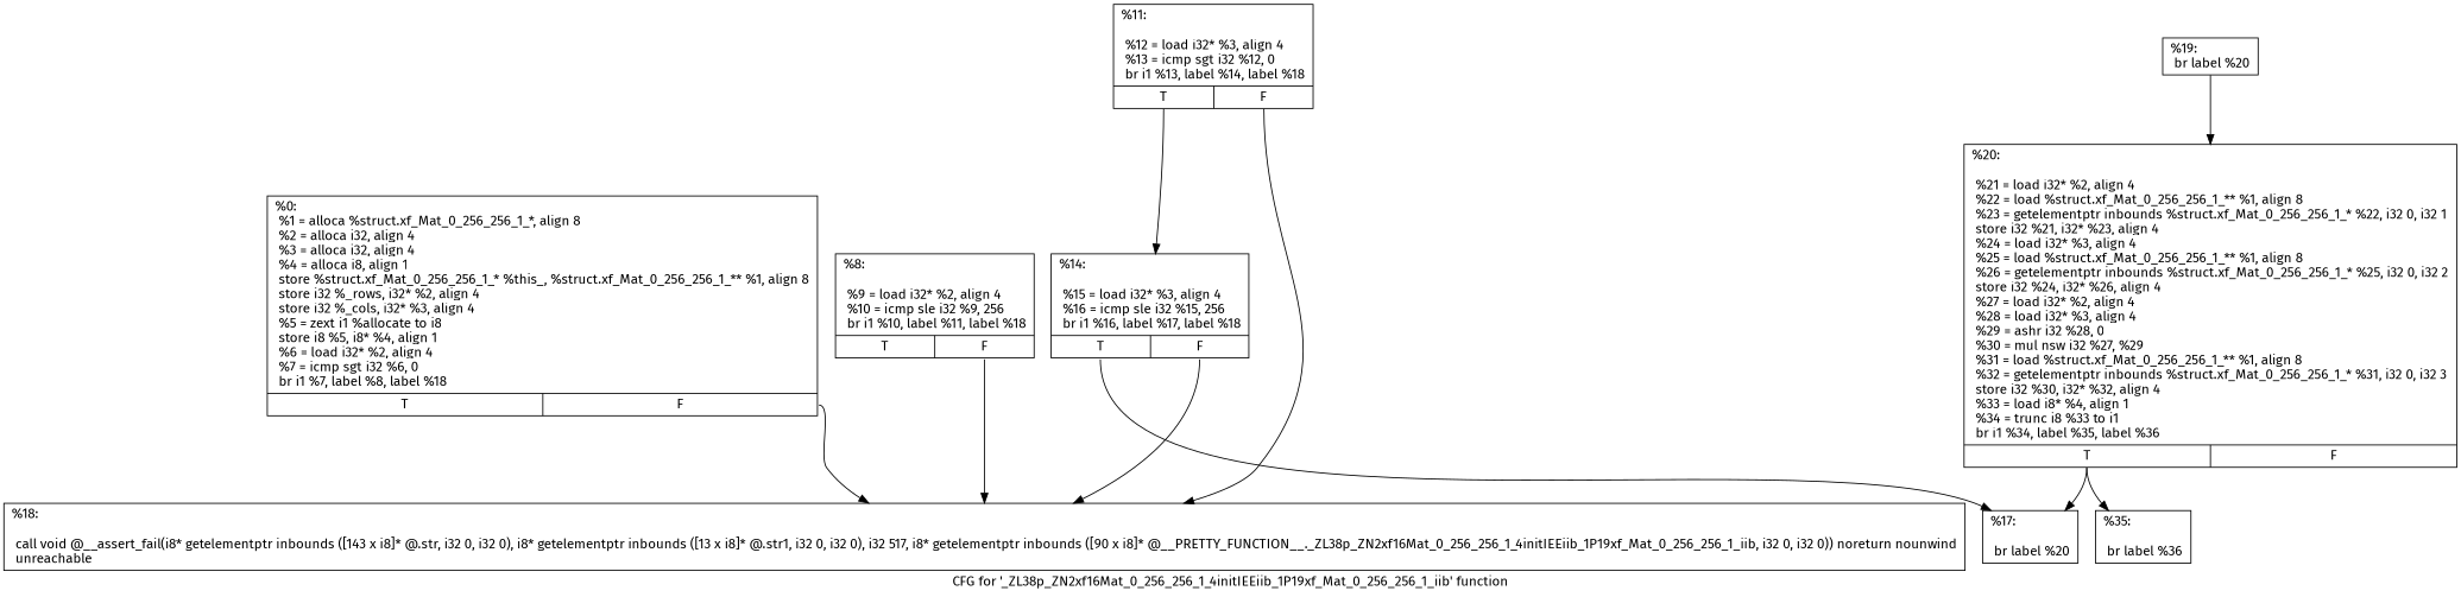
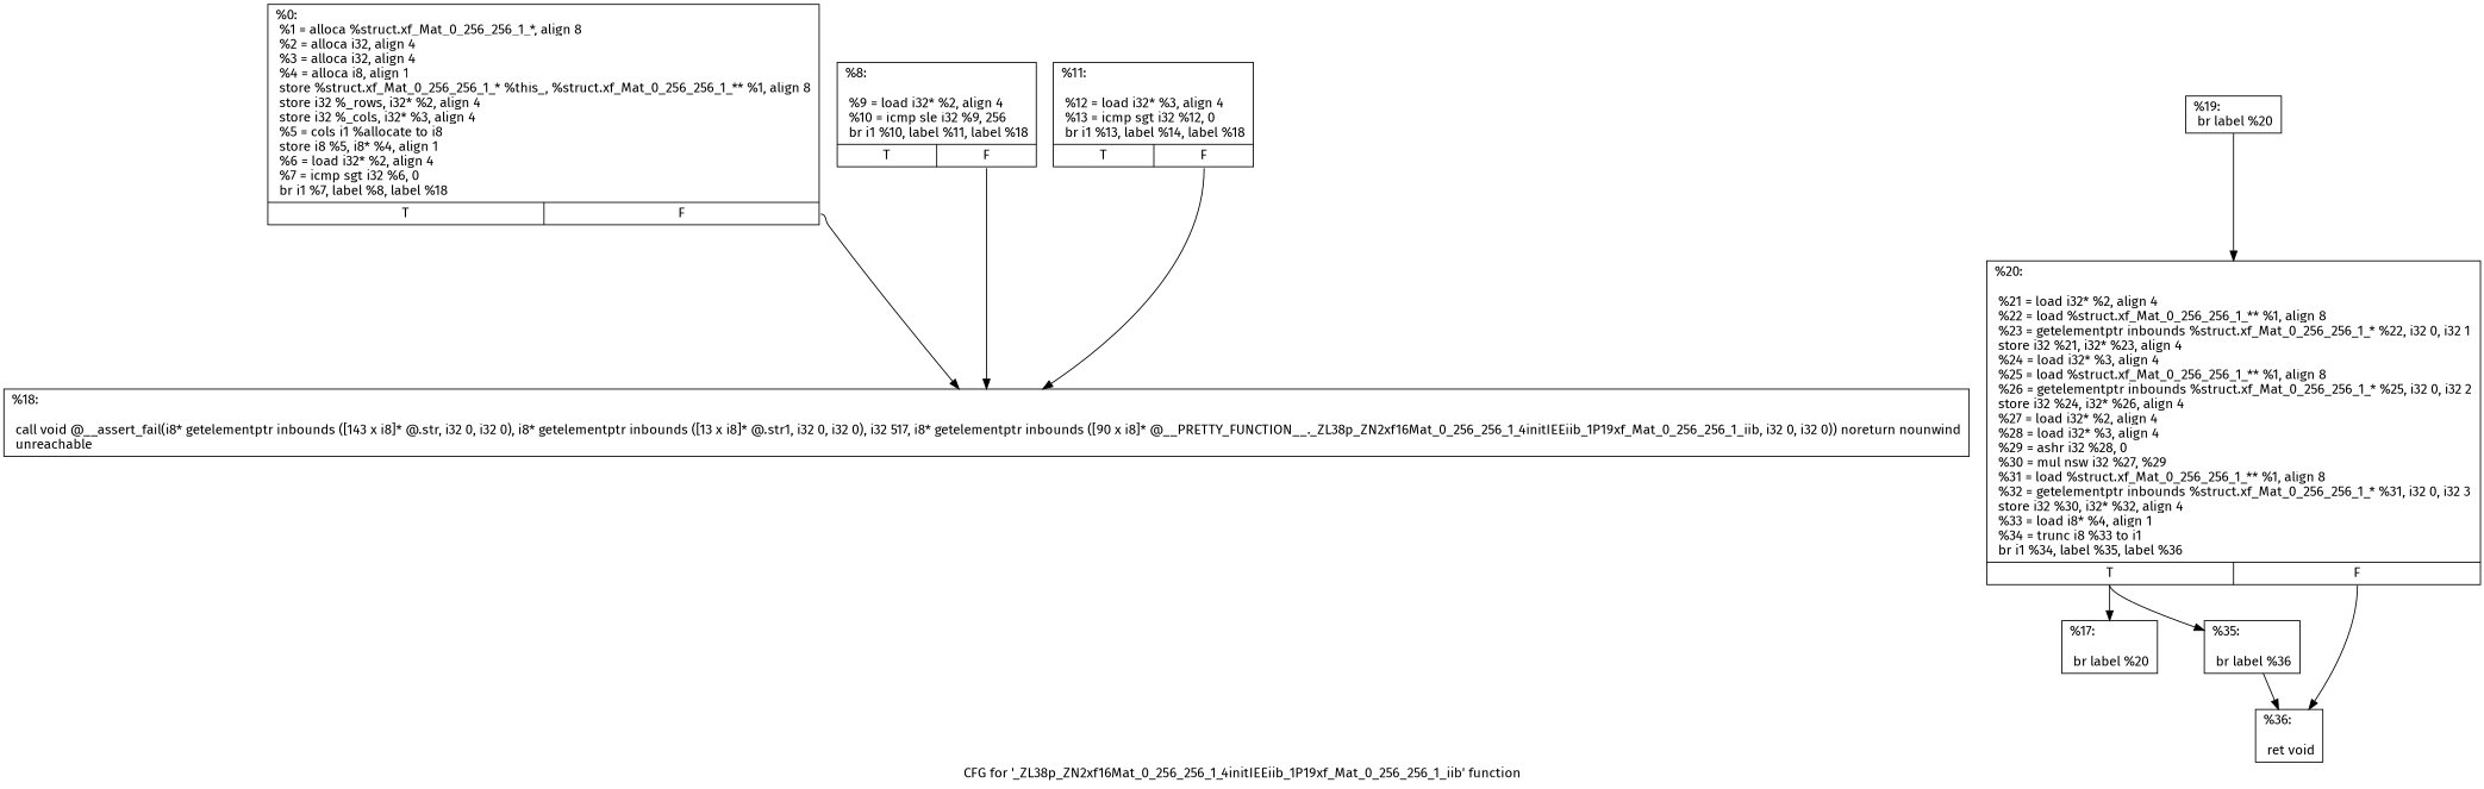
  digraph {
    fontname="Fira Sans"
    label="CFG for '_ZL38p_ZN2xf16Mat_0_256_256_1_4initIEEiib_1P19xf_Mat_0_256_256_1_iib' function"
    node [fontname="Fira Sans" shape=record]
    edge [fontname="Fira Sans" tailport=s0]
-   n1 [label="{%0:\l  %1 = alloca %struct.xf_Mat_0_256_256_1_*, align 8\l  %2 = alloca i32, align 4\l  %3 = alloca i32, align 4\l  %4 = alloca i8, align 1\l  store %struct.xf_Mat_0_256_256_1_* %this_, %struct.xf_Mat_0_256_256_1_** %1, align 8\l  store i32 %_rows, i32* %2, align 4\l  store i32 %_cols, i32* %3, align 4\l  %5 = zext i1 %allocate to i8\l  store i8 %5, i8* %4, align 1\l  %6 = load i32* %2, align 4\l  %7 = icmp sgt i32 %6, 0\l  br i1 %7, label %8, label %18\l|{<s0>T|<s1>F}}"]
+   n1 [label="{%0:\l  %1 = alloca %struct.xf_Mat_0_256_256_1_*, align 8\l  %2 = alloca i32, align 4\l  %3 = alloca i32, align 4\l  %4 = alloca i8, align 1\l  store %struct.xf_Mat_0_256_256_1_* %this_, %struct.xf_Mat_0_256_256_1_** %1, align 8\l  store i32 %_rows, i32* %2, align 4\l  store i32 %_cols, i32* %3, align 4\l  %5 = cols i1 %allocate to i8\l  store i8 %5, i8* %4, align 1\l  %6 = load i32* %2, align 4\l  %7 = icmp sgt i32 %6, 0\l  br i1 %7, label %8, label %18\l|{<s0>T|<s1>F}}"]
    n2 [label="{%18:\l\l  call void @__assert_fail(i8* getelementptr inbounds ([143 x i8]* @.str, i32 0, i32 0), i8* getelementptr inbounds ([13 x i8]* @.str1, i32 0, i32 0), i32 517, i8* getelementptr inbounds ([90 x i8]* @__PRETTY_FUNCTION__._ZL38p_ZN2xf16Mat_0_256_256_1_4initIEEiib_1P19xf_Mat_0_256_256_1_iib, i32 0, i32 0)) noreturn nounwind\l  unreachable\l}"]
    n3 [label="{%8:\l\l  %9 = load i32* %2, align 4\l  %10 = icmp sle i32 %9, 256\l  br i1 %10, label %11, label %18\l|{<s0>T|<s1>F}}"]
    n4 [label="{%11:\l\l  %12 = load i32* %3, align 4\l  %13 = icmp sgt i32 %12, 0\l  br i1 %13, label %14, label %18\l|{<s0>T|<s1>F}}"]
-   n5 [label="{%14:\l\l  %15 = load i32* %3, align 4\l  %16 = icmp sle i32 %15, 256\l  br i1 %16, label %17, label %18\l|{<s0>T|<s1>F}}"]
    n6 [label="{%17:\l\l  br label %20\l}"]
    n7 [label="{%20:\l\l  %21 = load i32* %2, align 4\l  %22 = load %struct.xf_Mat_0_256_256_1_** %1, align 8\l  %23 = getelementptr inbounds %struct.xf_Mat_0_256_256_1_* %22, i32 0, i32 1\l  store i32 %21, i32* %23, align 4\l  %24 = load i32* %3, align 4\l  %25 = load %struct.xf_Mat_0_256_256_1_** %1, align 8\l  %26 = getelementptr inbounds %struct.xf_Mat_0_256_256_1_* %25, i32 0, i32 2\l  store i32 %24, i32* %26, align 4\l  %27 = load i32* %2, align 4\l  %28 = load i32* %3, align 4\l  %29 = ashr i32 %28, 0\l  %30 = mul nsw i32 %27, %29\l  %31 = load %struct.xf_Mat_0_256_256_1_** %1, align 8\l  %32 = getelementptr inbounds %struct.xf_Mat_0_256_256_1_* %31, i32 0, i32 3\l  store i32 %30, i32* %32, align 4\l  %33 = load i8* %4, align 1\l  %34 = trunc i8 %33 to i1\l  br i1 %34, label %35, label %36\l|{<s0>T|<s1>F}}"]
    n8 [label="{%35:\l\l  br label %36\l}"]
+   n9 [label="{%36:\l\l  ret void\l}"]
    n10 [label="{%19:                                                  \l  br label %20\l}"]
    n1 -> n2 [tailport=s1]
    n3 -> n2 [tailport=s1]
    n4 -> n2 [tailport=s1]
-   n4 -> n5
-   n5 -> n2 [tailport=s1]
-   n5 -> n6
    n7 -> n6
    n7 -> n8
+   n7 -> n9 [tailport=s1]
+   n8 -> n9
    n10 -> n7
  }
